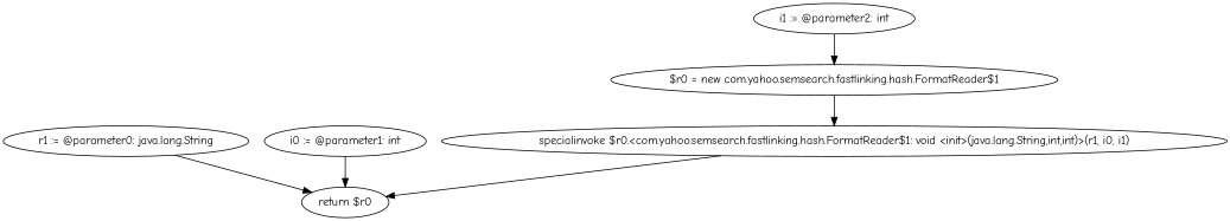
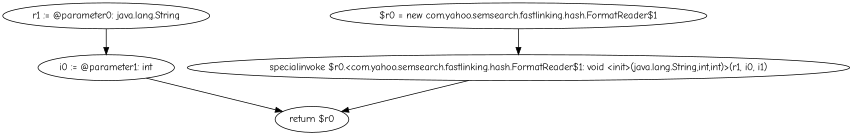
  digraph {
    fontname="Comic Neue"
    node [fontname="Comic Neue"]
    edge [fontname="Comic Neue"]
    "r1 := @parameter0: java.lang.String"
    "i0 := @parameter1: int"
    "return $r0"
-   "i1 := @parameter2: int"
    "$r0 = new com.yahoo.semsearch.fastlinking.hash.FormatReader$1"
    "specialinvoke $r0.<com.yahoo.semsearch.fastlinking.hash.FormatReader$1: void <init>(java.lang.String,int,int)>(r1, i0, i1)"
-   "r1 := @parameter0: java.lang.String" -> "return $r0"
+   "r1 := @parameter0: java.lang.String" -> "i0 := @parameter1: int"
    "i0 := @parameter1: int" -> "return $r0"
-   "i1 := @parameter2: int" -> "$r0 = new com.yahoo.semsearch.fastlinking.hash.FormatReader$1"
    "$r0 = new com.yahoo.semsearch.fastlinking.hash.FormatReader$1" -> "specialinvoke $r0.<com.yahoo.semsearch.fastlinking.hash.FormatReader$1: void <init>(java.lang.String,int,int)>(r1, i0, i1)"
    "specialinvoke $r0.<com.yahoo.semsearch.fastlinking.hash.FormatReader$1: void <init>(java.lang.String,int,int)>(r1, i0, i1)" -> "return $r0"
  }
